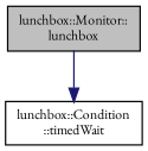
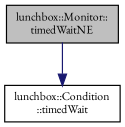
  digraph {
    rankdir=TB
    fontname="EB Garamond"
    node [color=black fontname="EB Garamond" fontsize=10 shape=record style=filled]
-   n1 [fillcolor=grey75 fontcolor=black height=0.2 label="lunchbox::Monitor::\llunchbox" width=0.4]
+   n1 [fillcolor=grey75 fontcolor=black height=0.2 label="lunchbox::Monitor::\ltimedWaitNE" width=0.4]
    n2 [fillcolor=white height=0.2 label="lunchbox::Condition\l::timedWait" width=0.4]
    n1 -> n2 [color=midnightblue fontname="EB Garamond" fontsize=10 labelfontname=Sans labelfontsize=10 style=solid]
  }
